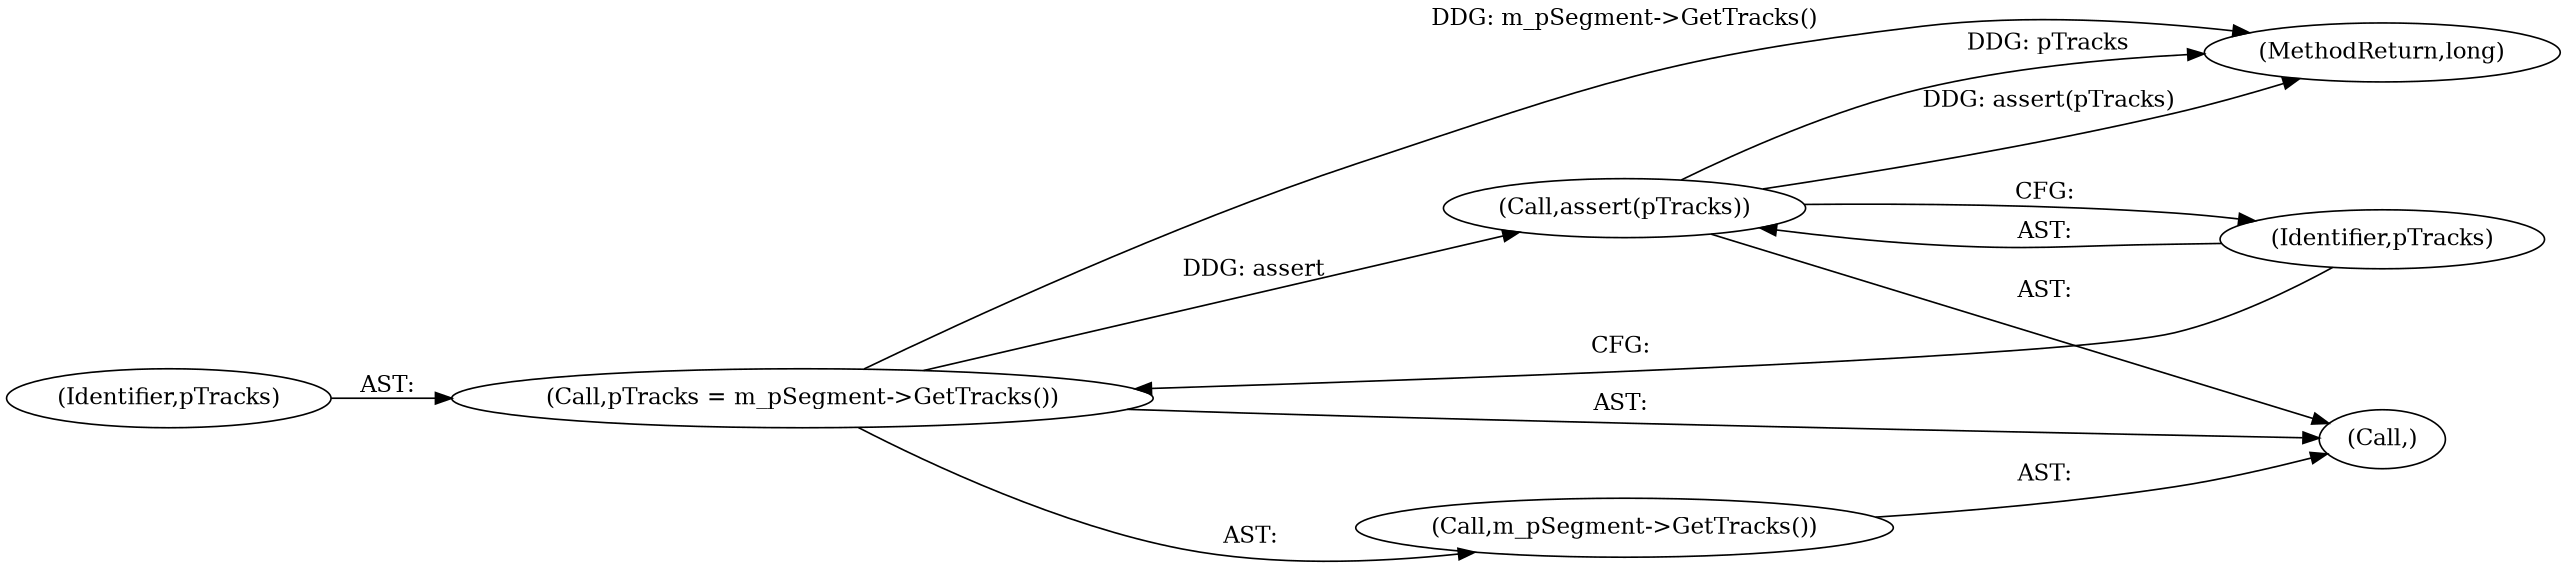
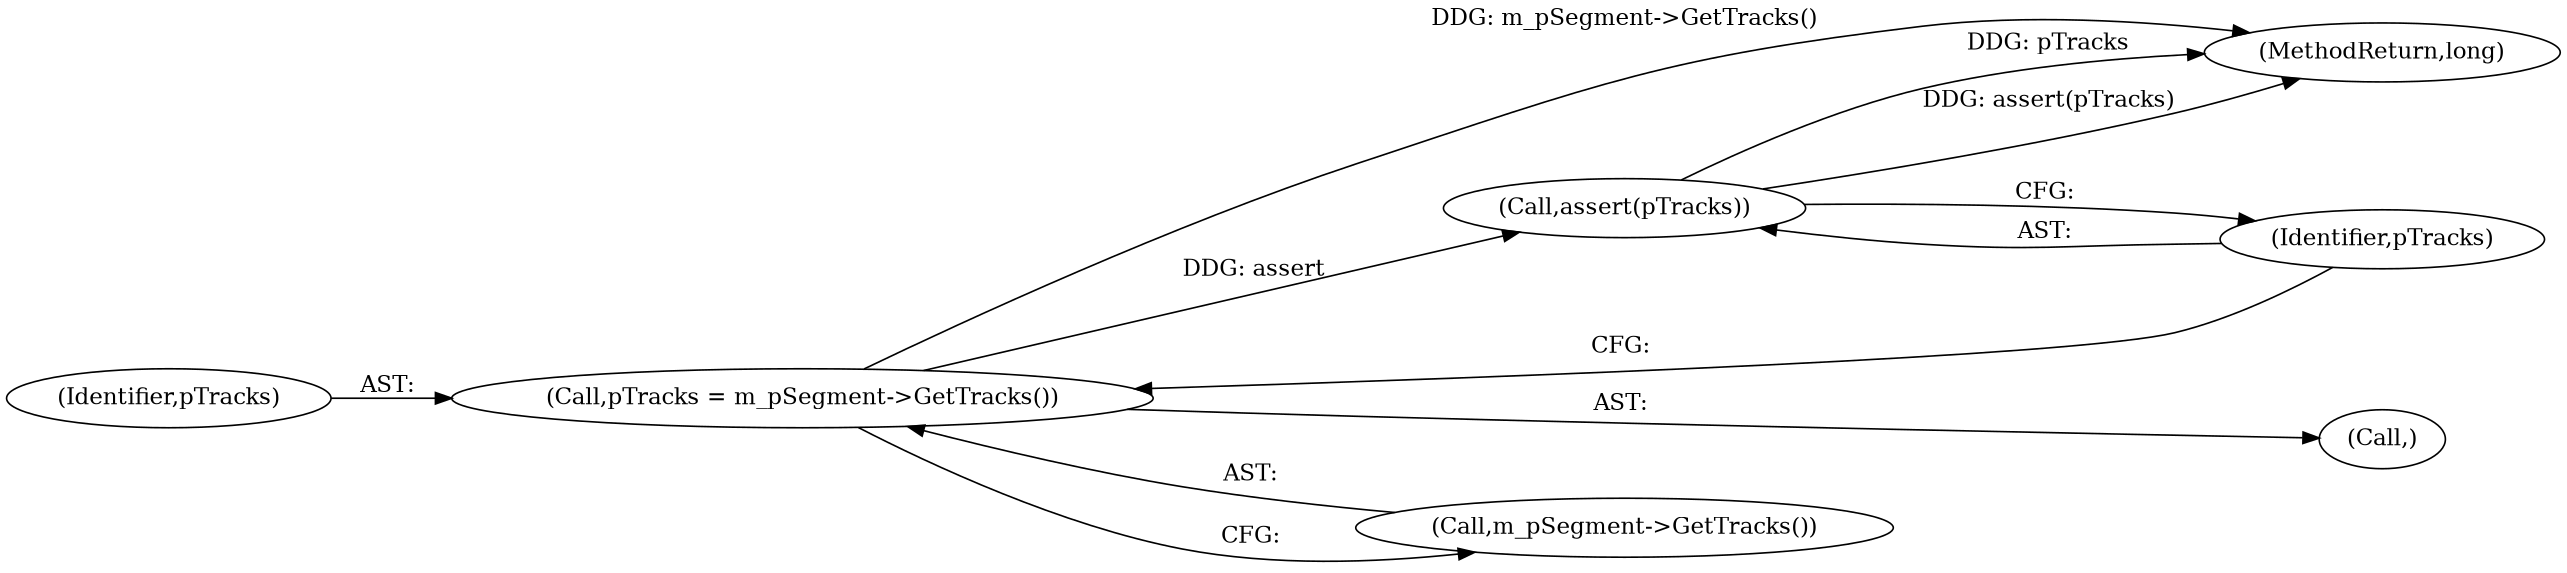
  digraph {
    rankdir=LR
    n1 [label="(Call,pTracks = m_pSegment->GetTracks())"]
    n2 [label="(Call,assert(pTracks))"]
    n3 [label="(MethodReturn,long)"]
    n4 [label="(Call,m_pSegment->GetTracks())"]
    n5 [label="(Call,)"]
    n6 [label="(Identifier,pTracks)"]
    n7 [label="(Identifier,pTracks)"]
    n1 -> n2 [label="DDG: assert"]
    n1 -> n3 [label="DDG: m_pSegment->GetTracks()"]
-   n1 -> n4 [label="AST: "]
+   n1 -> n4 [label="CFG: "]
    n1 -> n5 [label="AST: "]
    n2 -> n3 [label="DDG: assert(pTracks)"]
    n2 -> n3 [label="DDG: pTracks"]
-   n2 -> n5 [label="AST: "]
    n2 -> n6 [label="CFG: "]
-   n4 -> n5 [label="AST: "]
+   n4 -> n1 [label="AST: "]
    n6 -> n1 [label="CFG: "]
    n6 -> n2 [label="AST: "]
    n7 -> n1 [label="AST: "]
  }
